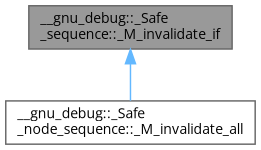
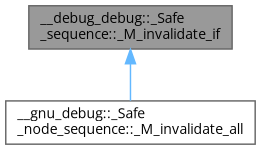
  digraph {
    rankdir=TB
    fontname="Open Sans"
    node [fontname="Open Sans" fontsize=10 shape=box style=filled]
-   n1 [color=gray40 fillcolor=grey60 fontcolor=black height=0.2 label="__gnu_debug::_Safe\l_sequence::_M_invalidate_if" width=0.4]
+   n1 [color=gray40 fillcolor=grey60 fontcolor=black height=0.2 label="__debug_debug::_Safe\l_sequence::_M_invalidate_if" width=0.4]
    n2 [color=grey40 fillcolor=white height=0.2 label="__gnu_debug::_Safe\l_node_sequence::_M_invalidate_all" width=0.4]
    n1 -> n2 [color=steelblue1 dir=back fontname="Open Sans" fontsize=10 labelfontname=Helvetica labelfontsize=10 style=solid]
  }
